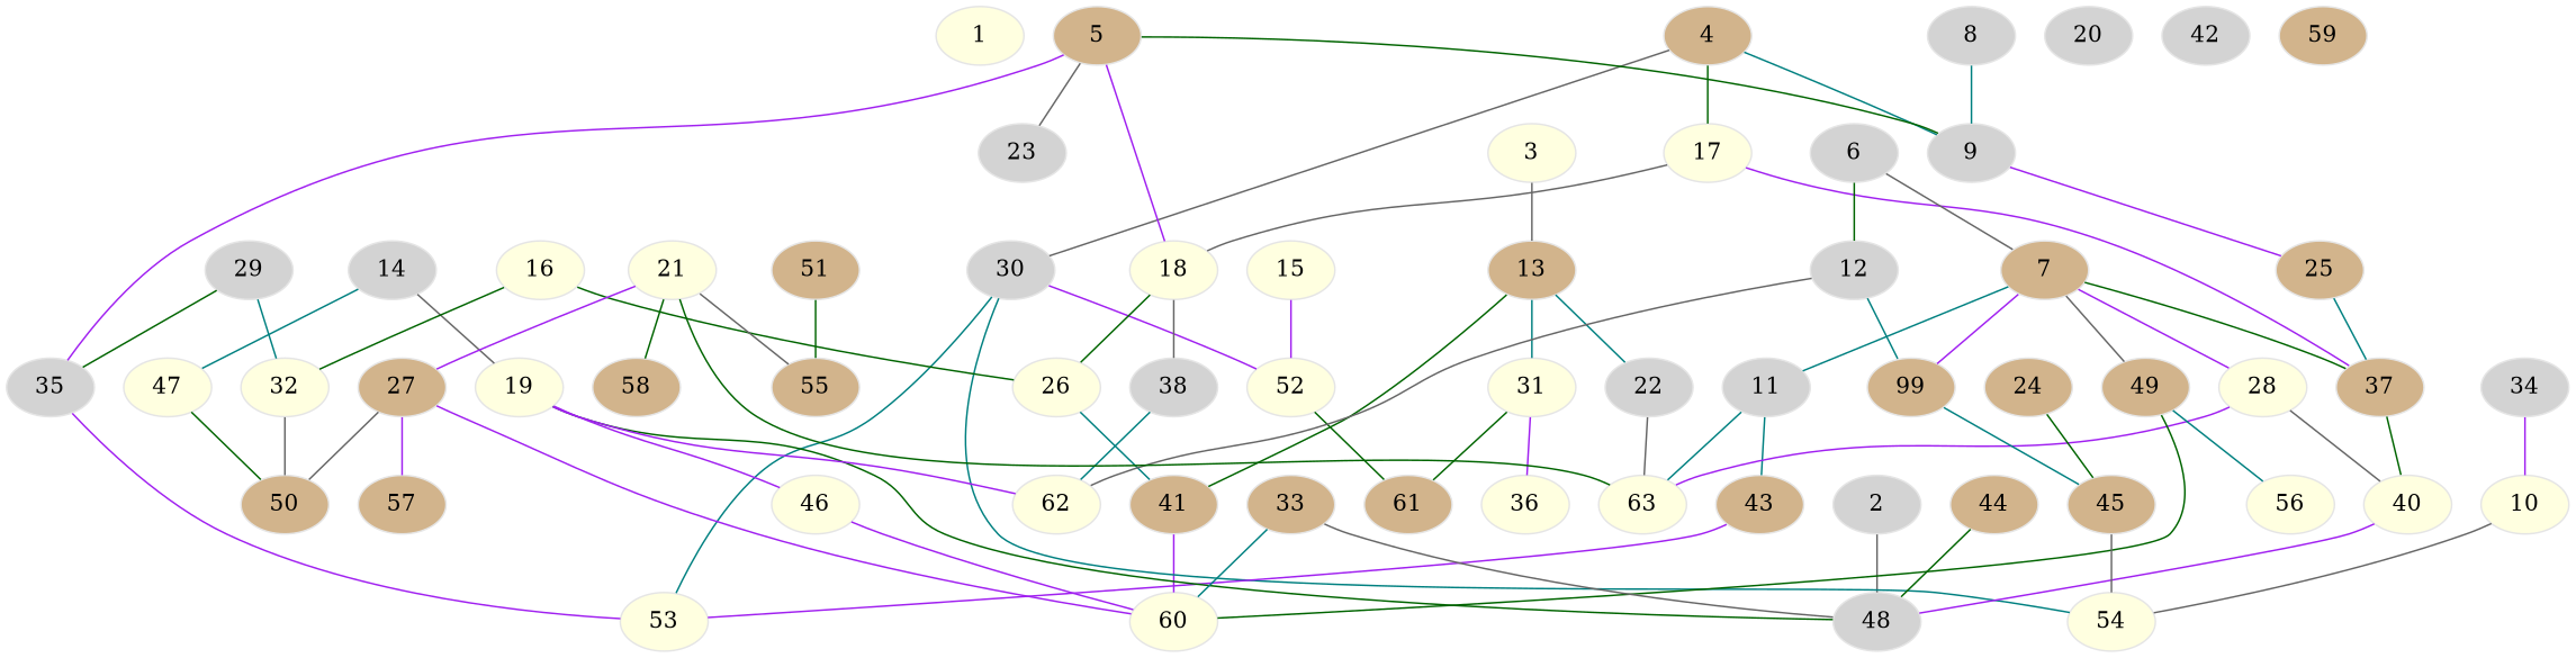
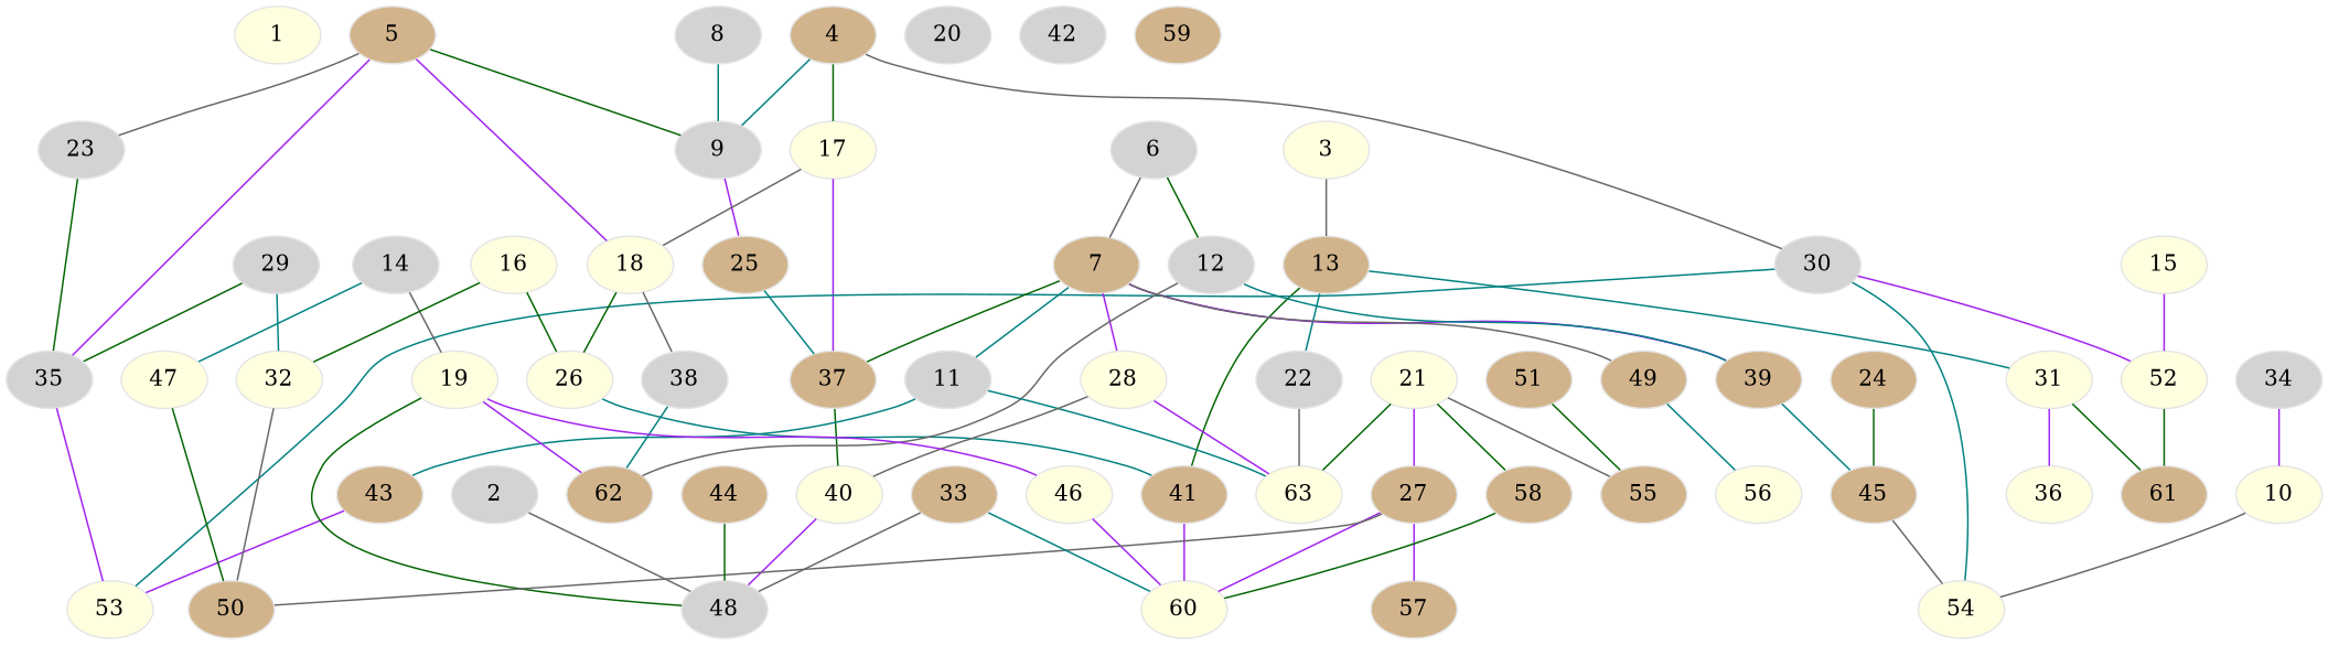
  graph {
    node [color=gray90 fillcolor=lightyellow style=filled]
    edge [color=darkgreen]
    1
    2 [fillcolor=lightgrey]
    48 [fillcolor=lightgrey]
    13 [fillcolor=tan]
    3
    22 [fillcolor=lightgrey]
    31
    41 [fillcolor=tan]
    4 [fillcolor=tan]
    9 [fillcolor=lightgrey]
    17
    30 [fillcolor=lightgrey]
    8 [fillcolor=lightgrey]
    25 [fillcolor=tan]
    18
    37 [fillcolor=tan]
    53
    54
    52
    5 [fillcolor=tan]
    23 [fillcolor=lightgrey]
    35 [fillcolor=lightgrey]
    26
    38 [fillcolor=lightgrey]
    6 [fillcolor=lightgrey]
    7 [fillcolor=tan]
    12 [fillcolor=lightgrey]
    11 [fillcolor=lightgrey]
    28
-   39 [fillcolor=tan label=99]
+   39 [fillcolor=tan]
    49 [fillcolor=tan]
-   62
+   62 [fillcolor=tan]
    43 [fillcolor=tan]
    63
    40
    45 [fillcolor=tan]
    56
    10
    36
    61 [fillcolor=tan]
    60
    14 [fillcolor=lightgrey]
    19
    47
    46
    50 [fillcolor=tan]
    15
    16
    32
    20 [fillcolor=lightgrey]
    21
    27 [fillcolor=tan]
    55 [fillcolor=tan]
    58 [fillcolor=tan]
    57 [fillcolor=tan]
    24 [fillcolor=tan]
    29 [fillcolor=lightgrey]
    33 [fillcolor=tan]
    34 [fillcolor=lightgrey]
    42 [fillcolor=lightgrey]
    44 [fillcolor=tan]
    51 [fillcolor=tan]
    59 [fillcolor=tan]
    2 -- 48 [color=gray40]
    13 -- 22 [color=teal]
    13 -- 31 [color=teal]
    13 -- 41
    3 -- 13 [color=gray40]
    22 -- 63 [color=gray40]
    31 -- 36 [color=purple]
    31 -- 61
    41 -- 60 [color=purple]
    4 -- 9 [color=teal]
    4 -- 17
    4 -- 30 [color=gray40]
    9 -- 25 [color=purple]
    17 -- 18 [color=gray40]
    17 -- 37 [color=purple]
    30 -- 53 [color=teal]
    30 -- 54 [color=teal]
    30 -- 52 [color=purple]
    8 -- 9 [color=teal]
    25 -- 37 [color=teal]
    18 -- 26
    18 -- 38 [color=gray40]
    37 -- 40
    52 -- 61
    5 -- 9
    5 -- 18 [color=purple]
    5 -- 23 [color=gray40]
    5 -- 35 [color=purple]
+   23 -- 35
    35 -- 53 [color=purple]
    26 -- 41 [color=teal]
    38 -- 62 [color=teal]
    6 -- 7 [color=gray40]
    6 -- 12
    7 -- 37
    7 -- 11 [color=teal]
    7 -- 28 [color=purple]
    7 -- 39 [color=purple]
    7 -- 49 [color=gray40]
    12 -- 39 [color=teal]
    12 -- 62 [color=gray40]
    11 -- 43 [color=teal]
    11 -- 63 [color=teal]
    28 -- 63 [color=purple]
    28 -- 40 [color=gray40]
    39 -- 45 [color=teal]
    49 -- 56 [color=teal]
    43 -- 53 [color=purple]
    40 -- 48 [color=purple]
    45 -- 54 [color=gray40]
    10 -- 54 [color=gray40]
    14 -- 19 [color=gray40]
    14 -- 47 [color=teal]
    19 -- 48
    19 -- 62 [color=purple]
    19 -- 46 [color=purple]
    47 -- 50
    46 -- 60 [color=purple]
    15 -- 52 [color=purple]
    16 -- 26
    16 -- 32
    32 -- 50 [color=gray40]
    21 -- 63
    21 -- 27 [color=purple]
    21 -- 55 [color=gray40]
    21 -- 58
    27 -- 60 [color=purple]
    27 -- 50 [color=gray40]
    27 -- 57 [color=purple]
-   49 -- 60
+   58 -- 60
    24 -- 45
    29 -- 35
    29 -- 32 [color=teal]
    33 -- 48 [color=gray40]
    33 -- 60 [color=teal]
    34 -- 10 [color=purple]
    44 -- 48
    51 -- 55
  }
